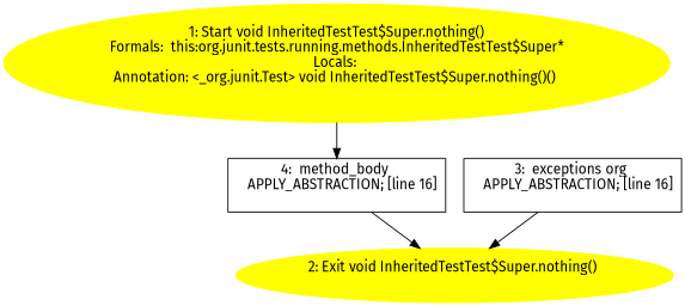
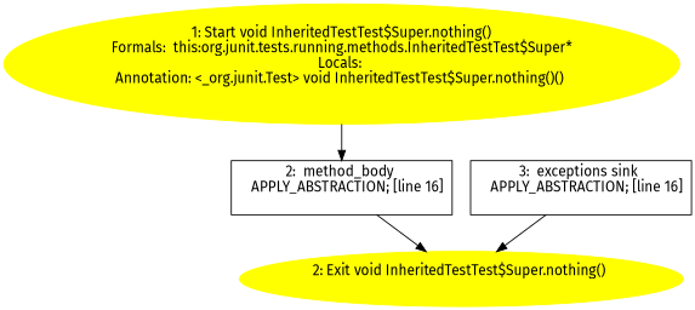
  digraph {
    fontname="Fira Sans"
    node [fontname="Fira Sans"]
    edge [fontname="Fira Sans"]
    n1 [color=yellow label="1: Start void InheritedTestTest$Super.nothing()\nFormals:  this:org.junit.tests.running.methods.InheritedTestTest$Super*\nLocals: \nAnnotation: <_org.junit.Test> void InheritedTestTest$Super.nothing()() \n  " style=filled]
-   n2 [label="4:  method_body \n   APPLY_ABSTRACTION; [line 16]\n " shape=box]
+   n2 [label="2:  method_body \n   APPLY_ABSTRACTION; [line 16]\n " shape=box]
    n3 [color=yellow label="2: Exit void InheritedTestTest$Super.nothing() \n  " style=filled]
-   n4 [label="3:  exceptions org \n   APPLY_ABSTRACTION; [line 16]\n " shape=box]
+   n4 [label="3:  exceptions sink \n   APPLY_ABSTRACTION; [line 16]\n " shape=box]
    n1 -> n2
    n2 -> n3
    n4 -> n3
  }
